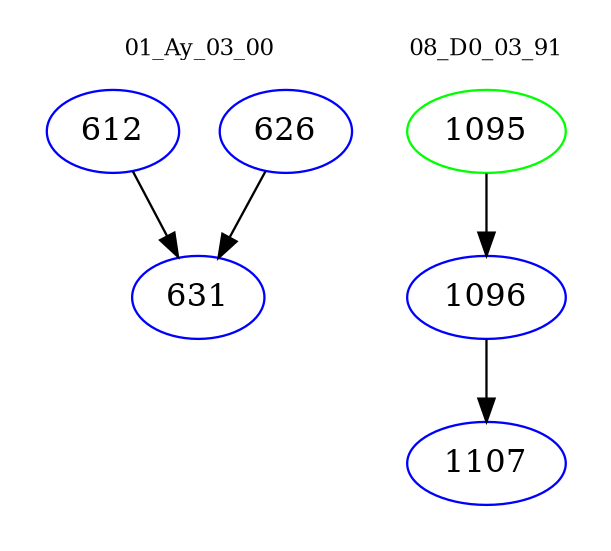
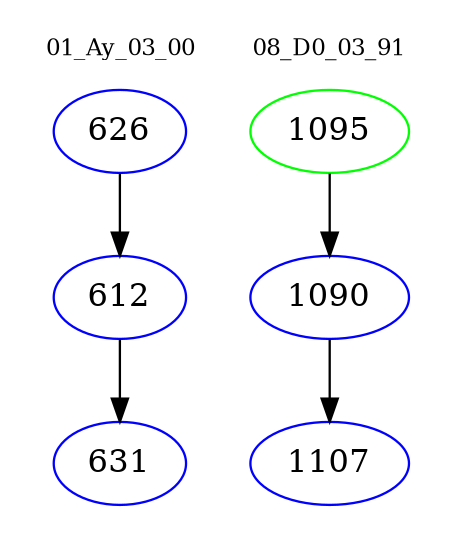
  digraph {
    node [color=blue]
    edge [color=black]
    n1 [label=626]
    n2 [label=612]
    n3 [label=631]
    n4 [color=green label=1095]
-   n5 [label=1096]
+   n5 [label=1090]
    n6 [label=1107]
    subgraph cluster_1 {
      color=white
      fontsize=10
      label="01_Ay_03_00"
      n1
      n2
      n3
    }
    subgraph cluster_2 {
      color=white
      fontsize=10
      label="08_D0_03_91"
      n4
      n5
      n6
    }
-   n1 -> n3
+   n1 -> n2
    n2 -> n3
    n4 -> n5
    n5 -> n6
  }
